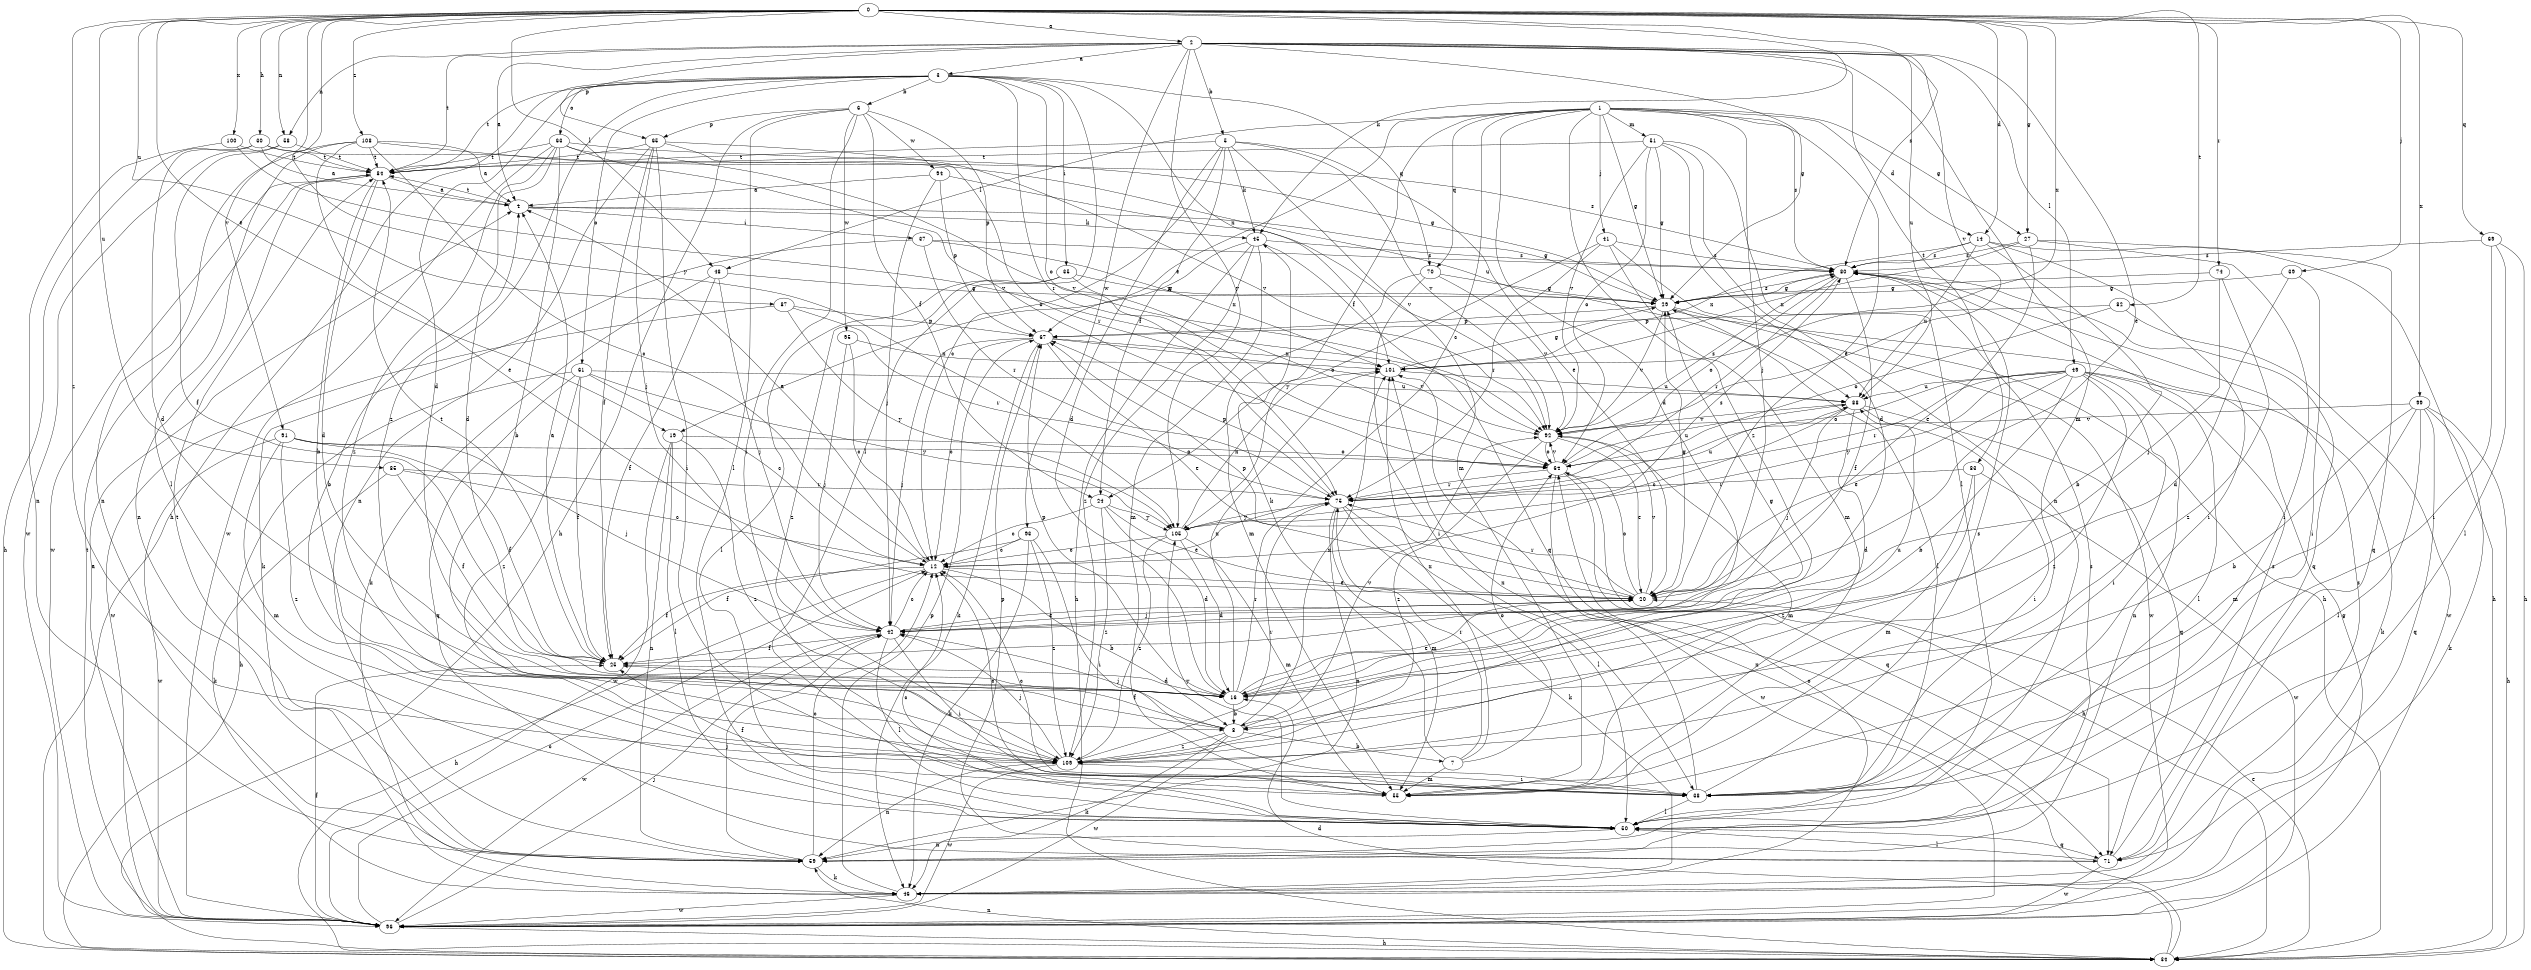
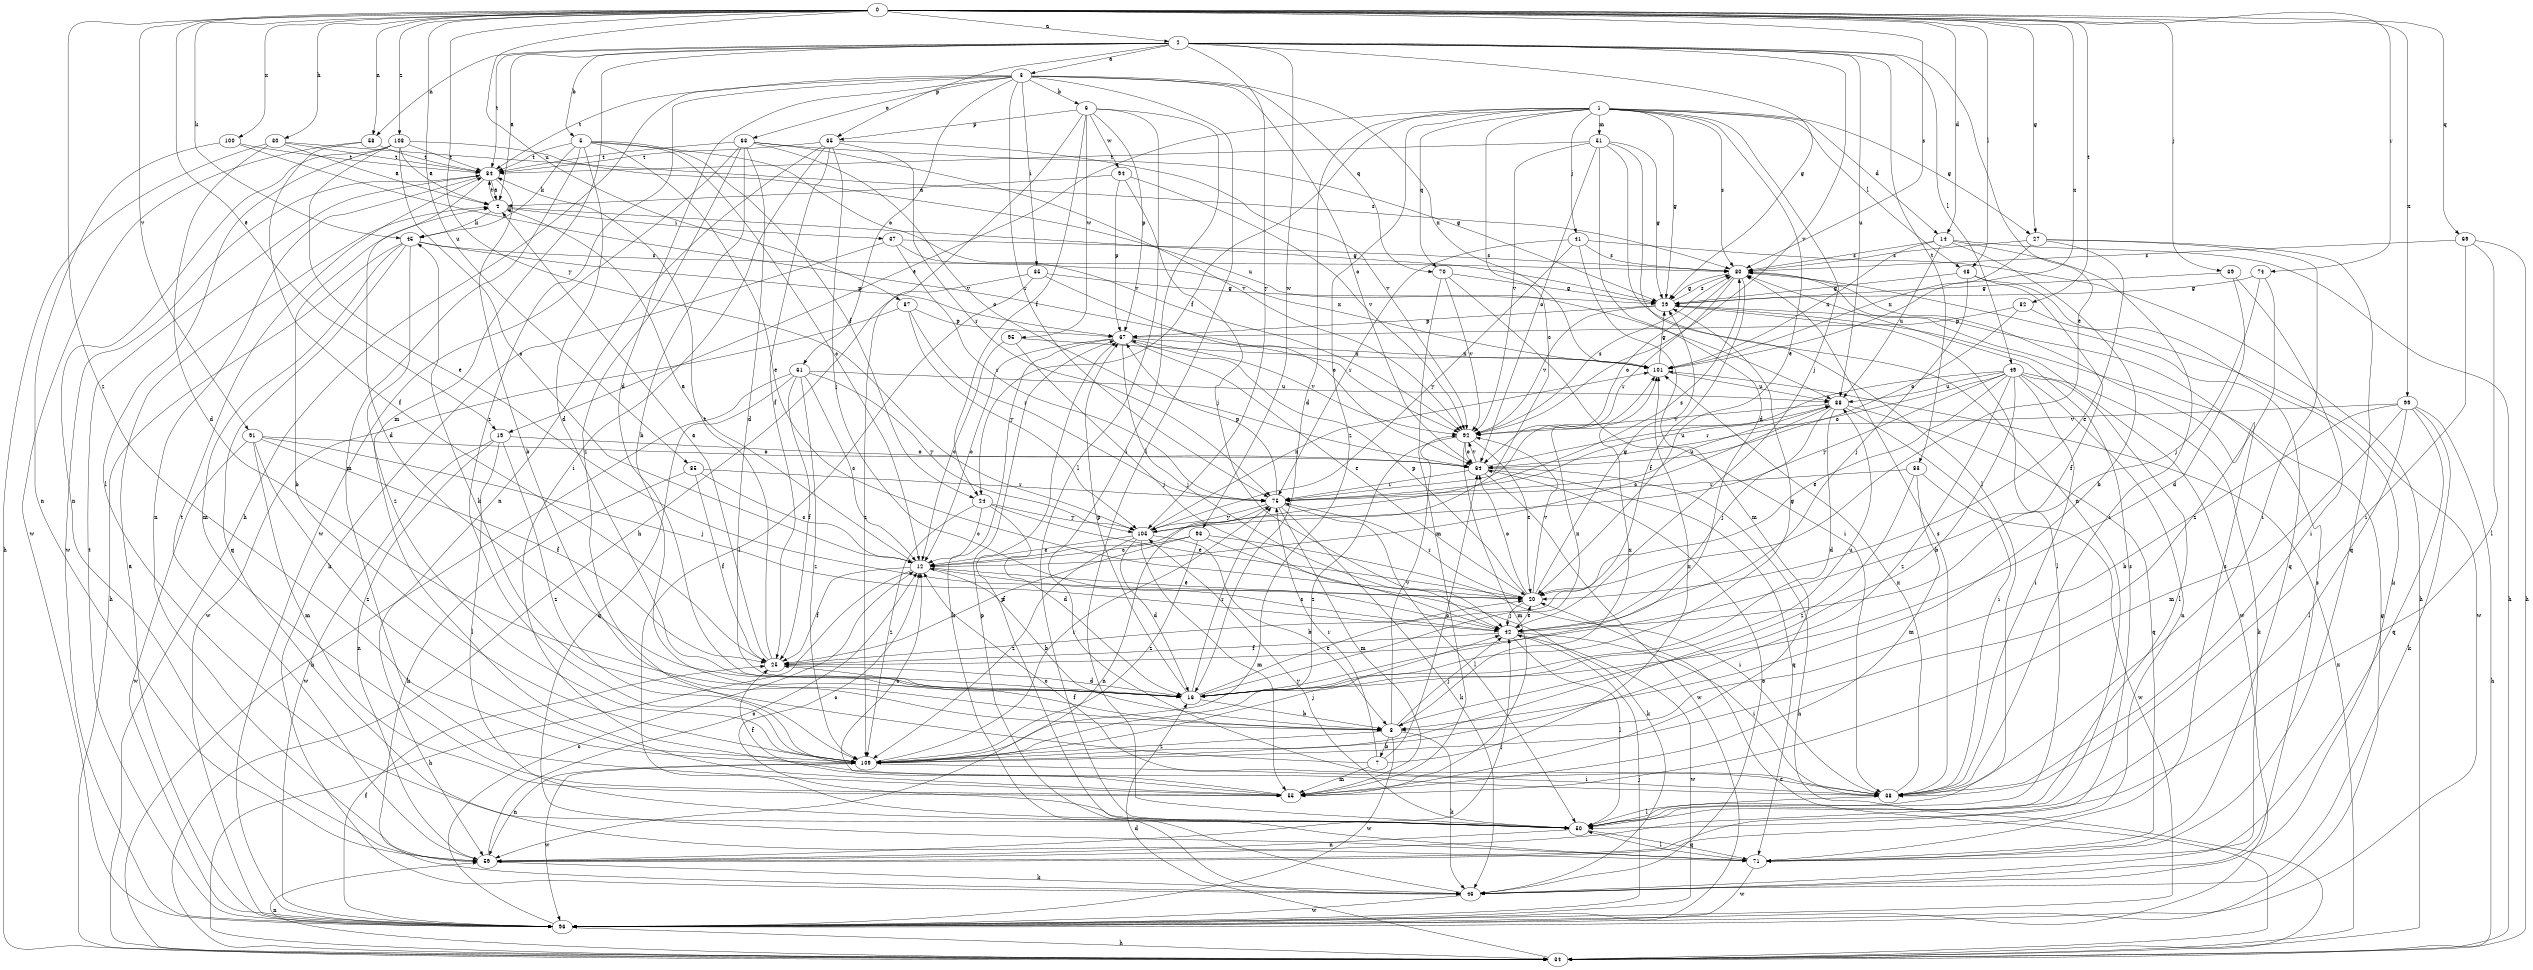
  strict digraph {
    0
    2
    14
    19
    27
    30
    39
    45
    48
    58
    69
    74
    80
    82
    85
    87
    91
    99
    100
    101
    105
    108
    109
    20
    29
    3
    4
    5
    49
    55
    65
    83
    84
    88
    92
    93
    34
    38
    8
    50
    64
    96
    59
    71
    16
    67
    42
    25
    46
    75
    12
    1
    24
    41
    51
    70
    6
    35
    61
    63
    37
    94
    95
    7
    0 -> 2 [label=a]
    0 -> 14 [label=d]
    0 -> 19 [label=e]
    0 -> 27 [label=g]
    0 -> 30 [label=h]
    0 -> 39 [label=j]
    0 -> 45 [label=k]
    0 -> 48 [label=l]
    0 -> 58 [label=n]
    0 -> 69 [label=q]
    0 -> 74 [label=r]
    0 -> 80 [label=s]
    0 -> 82 [label=t]
    0 -> 85 [label=u]
    0 -> 87 [label=u]
    0 -> 91 [label=v]
    0 -> 99 [label=x]
    0 -> 100 [label=x]
    0 -> 101 [label=x]
    0 -> 105 [label=y]
    0 -> 108 [label=z]
    0 -> 109 [label=z]
    2 -> 58 [label=n]
    2 -> 105 [label=y]
    2 -> 20 [label=e]
    2 -> 29 [label=g]
    2 -> 3 [label=a]
    2 -> 4 [label=a]
    2 -> 5 [label=b]
    2 -> 49 [label=l]
    2 -> 55 [label=m]
    2 -> 65 [label=p]
    2 -> 83 [label=t]
    2 -> 84 [label=t]
    2 -> 88 [label=u]
    2 -> 92 [label=v]
    2 -> 93 [label=w]
    14 -> 80 [label=s]
    14 -> 101 [label=x]
    14 -> 88 [label=u]
    14 -> 34 [label=h]
    14 -> 38 [label=i]
    14 -> 8 [label=b]
    19 -> 109 [label=z]
    19 -> 50 [label=l]
    19 -> 64 [label=o]
    19 -> 96 [label=w]
    19 -> 59 [label=n]
    27 -> 80 [label=s]
    27 -> 101 [label=x]
    27 -> 20 [label=e]
    27 -> 38 [label=i]
    27 -> 71 [label=q]
    30 -> 80 [label=s]
    30 -> 4 [label=a]
    30 -> 84 [label=t]
    30 -> 34 [label=h]
    30 -> 16 [label=d]
    39 -> 29 [label=g]
    39 -> 38 [label=i]
    39 -> 16 [label=d]
    45 -> 80 [label=s]
    45 -> 109 [label=z]
    45 -> 55 [label=m]
    45 -> 34 [label=h]
    45 -> 71 [label=q]
    45 -> 67 [label=p]
    48 -> 29 [label=g]
    48 -> 42 [label=j]
    48 -> 25 [label=f]
    48 -> 46 [label=k]
    58 -> 84 [label=t]
    58 -> 96 [label=w]
    58 -> 25 [label=f]
    69 -> 80 [label=s]
    69 -> 34 [label=h]
    69 -> 38 [label=i]
    69 -> 50 [label=l]
    74 -> 109 [label=z]
    74 -> 29 [label=g]
    74 -> 42 [label=j]
    80 -> 29 [label=g]
    80 -> 64 [label=o]
    80 -> 71 [label=q]
    80 -> 25 [label=f]
    80 -> 75 [label=r]
    82 -> 64 [label=o]
    82 -> 96 [label=w]
    82 -> 67 [label=p]
    85 -> 25 [label=f]
    85 -> 46 [label=k]
    85 -> 75 [label=r]
    85 -> 12 [label=c]
    87 -> 105 [label=y]
    87 -> 96 [label=w]
    87 -> 67 [label=p]
    87 -> 75 [label=r]
    91 -> 109 [label=z]
    91 -> 55 [label=m]
    91 -> 64 [label=o]
    91 -> 96 [label=w]
    91 -> 42 [label=j]
    91 -> 25 [label=f]
    99 -> 55 [label=m]
    99 -> 92 [label=v]
    99 -> 34 [label=h]
    99 -> 8 [label=b]
    99 -> 50 [label=l]
    99 -> 71 [label=q]
    99 -> 46 [label=k]
    100 -> 84 [label=t]
    100 -> 92 [label=v]
    100 -> 59 [label=n]
    101 -> 29 [label=g]
    101 -> 88 [label=u]
    105 -> 80 [label=s]
    105 -> 101 [label=x]
    105 -> 109 [label=z]
    105 -> 55 [label=m]
+   105 -> 8 [label=b]
    105 -> 16 [label=d]
    105 -> 12 [label=c]
    108 -> 20 [label=e]
    108 -> 4 [label=a]
    108 -> 84 [label=t]
    108 -> 88 [label=u]
    108 -> 50 [label=l]
    108 -> 59 [label=n]
    108 -> 12 [label=c]
    109 -> 4 [label=b]
    109 -> 38 [label=i]
    109 -> 96 [label=w]
    109 -> 59 [label=n]
    109 -> 42 [label=j]
    109 -> 75 [label=r]
    20 -> 29 [label=g]
    20 -> 92 [label=v]
    20 -> 64 [label=o]
    20 -> 67 [label=p]
    20 -> 42 [label=j]
    20 -> 75 [label=r]
    29 -> 80 [label=s]
    29 -> 92 [label=v]
    29 -> 50 [label=l]
    29 -> 96 [label=w]
    29 -> 67 [label=p]
    3 -> 101 [label=x]
    3 -> 109 [label=z]
    3 -> 84 [label=t]
    3 -> 34 [label=h]
    3 -> 50 [label=l]
    3 -> 64 [label=o]
    3 -> 16 [label=d]
    3 -> 75 [label=r]
    3 -> 70 [label=q]
    3 -> 6 [label=b]
    3 -> 35 [label=i]
    3 -> 61 [label=o]
    3 -> 63 [label=o]
    4 -> 45 [label=k]
    4 -> 29 [label=g]
    4 -> 84 [label=t]
    4 -> 37 [label=i]
    5 -> 45 [label=k]
    5 -> 20 [label=e]
    5 -> 55 [label=m]
    5 -> 84 [label=t]
    5 -> 92 [label=v]
    5 -> 16 [label=d]
    5 -> 12 [label=c]
    5 -> 24 [label=f]
    49 -> 105 [label=y]
    49 -> 109 [label=z]
    49 -> 20 [label=e]
    49 -> 88 [label=u]
    49 -> 38 [label=i]
    49 -> 8 [label=b]
    49 -> 50 [label=l]
    49 -> 64 [label=o]
    49 -> 59 [label=n]
    49 -> 46 [label=k]
    49 -> 75 [label=r]
    55 -> 25 [label=f]
    55 -> 12 [label=c]
    65 -> 84 [label=t]
    65 -> 92 [label=v]
    65 -> 38 [label=i]
    65 -> 59 [label=n]
    65 -> 42 [label=j]
    65 -> 25 [label=f]
    65 -> 75 [label=r]
    83 -> 109 [label=z]
    83 -> 55 [label=m]
    83 -> 96 [label=w]
    83 -> 75 [label=r]
    84 -> 4 [label=a]
    84 -> 8 [label=b]
    84 -> 96 [label=w]
    84 -> 59 [label=n]
    84 -> 16 [label=d]
    88 -> 92 [label=v]
    88 -> 38 [label=i]
    88 -> 71 [label=q]
    88 -> 16 [label=d]
    88 -> 42 [label=j]
    88 -> 12 [label=c]
    92 -> 80 [label=s]
    92 -> 109 [label=z]
    92 -> 20 [label=e]
    92 -> 55 [label=m]
    92 -> 64 [label=o]
    93 -> 109 [label=z]
    93 -> 38 [label=i]
    93 -> 25 [label=f]
    93 -> 46 [label=k]
    93 -> 12 [label=c]
    34 -> 101 [label=x]
    34 -> 20 [label=e]
    34 -> 59 [label=n]
    34 -> 16 [label=d]
    38 -> 80 [label=s]
    38 -> 101 [label=x]
    38 -> 50 [label=l]
    38 -> 12 [label=c]
    8 -> 101 [label=x]
    8 -> 109 [label=z]
    8 -> 92 [label=v]
    8 -> 96 [label=w]
    8 -> 42 [label=j]
    8 -> 25 [label=f]
    8 -> 46 [label=k]
    8 -> 7 [label=b]
    50 -> 105 [label=y]
    50 -> 59 [label=n]
    50 -> 71 [label=q]
    50 -> 12 [label=c]
    64 -> 88 [label=u]
    64 -> 92 [label=v]
    64 -> 34 [label=h]
    64 -> 96 [label=w]
    64 -> 71 [label=q]
    64 -> 75 [label=r]
    96 -> 29 [label=g]
    96 -> 4 [label=a]
    96 -> 84 [label=t]
    96 -> 34 [label=h]
    96 -> 42 [label=j]
    96 -> 25 [label=f]
    96 -> 12 [label=c]
    59 -> 80 [label=s]
    59 -> 84 [label=t]
    59 -> 42 [label=j]
    59 -> 46 [label=k]
    59 -> 12 [label=c]
    71 -> 80 [label=s]
    71 -> 50 [label=l]
    71 -> 96 [label=w]
    71 -> 67 [label=p]
    16 -> 101 [label=x]
    16 -> 20 [label=e]
    16 -> 29 [label=g]
    16 -> 88 [label=u]
    16 -> 8 [label=b]
    16 -> 67 [label=p]
    16 -> 75 [label=r]
    67 -> 101 [label=x]
    67 -> 20 [label=e]
    67 -> 92 [label=v]
    67 -> 42 [label=j]
    67 -> 46 [label=k]
    67 -> 12 [label=c]
    42 -> 20 [label=e]
    42 -> 38 [label=i]
    42 -> 50 [label=l]
    42 -> 96 [label=w]
    42 -> 25 [label=f]
    42 -> 12 [label=c]
    25 -> 4 [label=a]
    25 -> 84 [label=t]
    25 -> 16 [label=d]
    46 -> 80 [label=s]
    46 -> 64 [label=o]
    46 -> 96 [label=w]
    46 -> 67 [label=p]
    75 -> 105 [label=y]
    75 -> 55 [label=m]
    75 -> 88 [label=u]
    75 -> 50 [label=l]
    75 -> 59 [label=n]
    75 -> 67 [label=p]
    75 -> 46 [label=k]
    12 -> 20 [label=e]
    12 -> 4 [label=a]
    12 -> 34 [label=h]
    12 -> 8 [label=b]
    12 -> 25 [label=f]
    1 -> 14 [label=d]
    1 -> 19 [label=e]
    1 -> 27 [label=g]
    1 -> 48 [label=l]
    1 -> 80 [label=s]
    1 -> 109 [label=z]
    1 -> 20 [label=e]
    1 -> 29 [label=g]
    1 -> 16 [label=d]
    1 -> 42 [label=j]
    1 -> 12 [label=c]
    1 -> 24 [label=f]
    1 -> 41 [label=j]
    1 -> 51 [label=m]
    1 -> 70 [label=q]
    24 -> 105 [label=y]
    24 -> 109 [label=z]
    24 -> 20 [label=e]
    24 -> 16 [label=d]
    24 -> 12 [label=c]
    41 -> 80 [label=s]
    41 -> 105 [label=y]
    41 -> 55 [label=m]
    41 -> 34 [label=h]
    41 -> 75 [label=r]
    51 -> 29 [label=g]
    51 -> 84 [label=t]
    51 -> 92 [label=v]
    51 -> 50 [label=l]
    51 -> 64 [label=o]
    51 -> 59 [label=n]
    51 -> 16 [label=d]
    70 -> 29 [label=g]
    70 -> 55 [label=m]
    70 -> 92 [label=v]
    70 -> 38 [label=i]
    6 -> 65 [label=p]
    6 -> 34 [label=h]
    6 -> 38 [label=i]
    6 -> 50 [label=l]
    6 -> 67 [label=p]
    6 -> 24 [label=f]
    6 -> 94 [label=w]
    6 -> 95 [label=w]
    35 -> 109 [label=z]
    35 -> 29 [label=g]
    35 -> 50 [label=l]
    35 -> 64 [label=o]
    61 -> 105 [label=y]
    61 -> 109 [label=z]
    61 -> 88 [label=u]
    61 -> 34 [label=h]
    61 -> 71 [label=q]
    61 -> 25 [label=f]
    61 -> 12 [label=c]
    63 -> 109 [label=z]
    63 -> 29 [label=g]
    63 -> 84 [label=t]
    63 -> 92 [label=v]
    63 -> 8 [label=b]
    63 -> 64 [label=o]
    63 -> 96 [label=w]
    63 -> 16 [label=d]
    37 -> 80 [label=s]
    37 -> 101 [label=x]
    37 -> 46 [label=k]
    37 -> 75 [label=r]
    94 -> 4 [label=a]
    94 -> 92 [label=v]
    94 -> 67 [label=p]
    94 -> 42 [label=j]
    95 -> 101 [label=x]
    95 -> 42 [label=j]
    95 -> 12 [label=c]
    7 -> 45 [label=k]
    7 -> 101 [label=x]
    7 -> 55 [label=m]
    7 -> 64 [label=o]
    7 -> 75 [label=r]
  }
